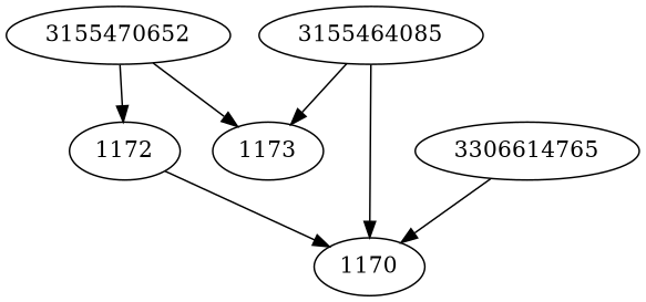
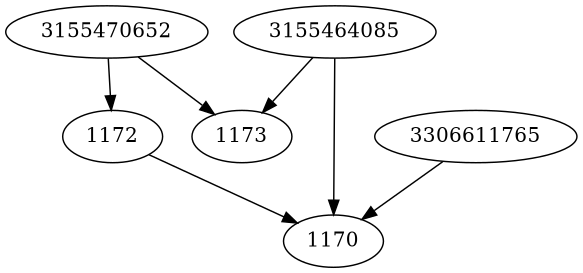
  strict digraph {
    3155470652
    1173
    1172
    1170
-   3306611765 [label=3306614765]
+   3306611765
    3155464085
    3155470652 -> 1173
    3155470652 -> 1172
    1172 -> 1170
    3306611765 -> 1170
    3155464085 -> 1173
    3155464085 -> 1170
  }
